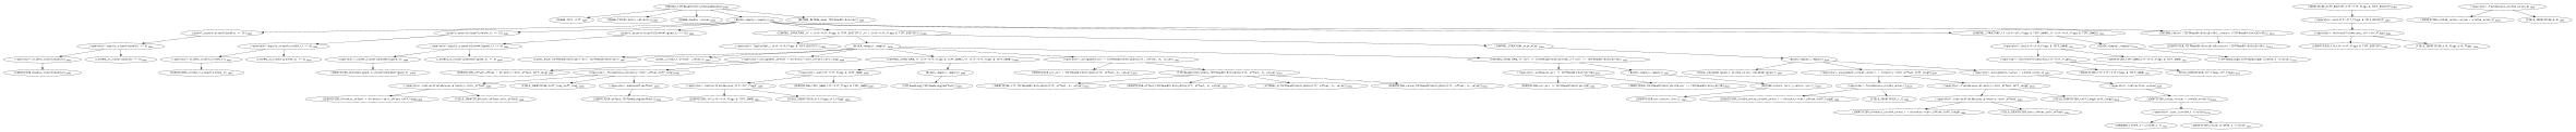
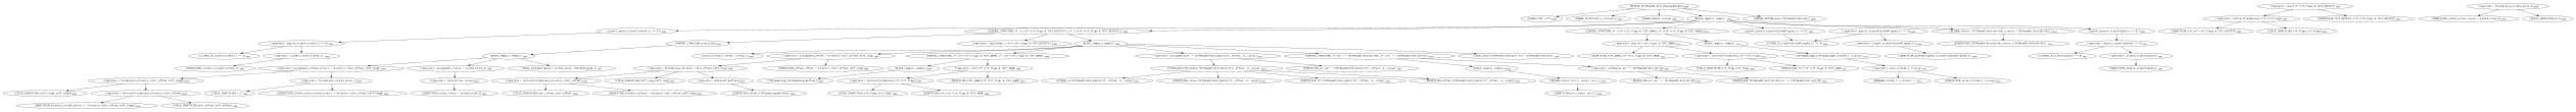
  digraph {
    fontname="Source Code Pro"
    node [fontname="Source Code Pro"]
    edge [fontname="Source Code Pro"]
    n1 [label=<(METHOD,TIFFReadDirEntryCheckedDouble)<SUB>3489</SUB>>]
    n2 [label=<(PARAM,TIFF *tif)<SUB>3490</SUB>>]
    n3 [label=<(PARAM,TIFFDirEntry *direntry)<SUB>3490</SUB>>]
    n4 [label=<(PARAM,double *value)<SUB>3490</SUB>>]
    n5 [label=<(BLOCK,&lt;empty&gt;,&lt;empty&gt;)<SUB>3491</SUB>>]
    n6 [label=<(METHOD_RETURN,enum TIFFReadDirEntryErr)<SUB>3489</SUB>>]
    n7 [label=<(assert,assert(sizeof(double) == 8))<SUB>3492</SUB>>]
    n8 [label=<(assert,assert(sizeof(uint64_t) == 8))<SUB>3493</SUB>>]
    n9 [label=<(assert,assert(sizeof(UInt64Aligned_t) == 8))<SUB>3494</SUB>>]
    n10 [label=<(CONTROL_STRUCTURE,if (!(tif-&gt;tif_flags &amp; TIFF_BIGTIFF)),if (!(tif-&gt;tif_flags &amp; TIFF_BIGTIFF)))<SUB>3495</SUB>>]
    n11 [label=<(CONTROL_STRUCTURE,if (tif-&gt;tif_flags &amp; TIFF_SWAB),if (tif-&gt;tif_flags &amp; TIFF_SWAB))<SUB>3511</SUB>>]
    n12 [label=<(RETURN,return (TIFFReadDirEntryErrOk);,return (TIFFReadDirEntryErrOk);)<SUB>3513</SUB>>]
    n13 [label=<(&lt;operator&gt;.equals,sizeof(double) == 8)<SUB>3492</SUB>>]
    n14 [label=<(&lt;operator&gt;.equals,sizeof(uint64_t) == 8)<SUB>3493</SUB>>]
    n15 [label=<(&lt;operator&gt;.equals,sizeof(UInt64Aligned_t) == 8)<SUB>3494</SUB>>]
    n16 [label=<(&lt;operator&gt;.logicalNot,!(tif-&gt;tif_flags &amp; TIFF_BIGTIFF))<SUB>3495</SUB>>]
    n17 [label=<(BLOCK,&lt;empty&gt;,&lt;empty&gt;)<SUB>3496</SUB>>]
    n18 [label=<(CONTROL_STRUCTURE,else,else)<SUB>3506</SUB>>]
    n19 [label=<(&lt;operator&gt;.and,tif-&gt;tif_flags &amp; TIFF_SWAB)<SUB>3511</SUB>>]
    n20 [label=<(BLOCK,&lt;empty&gt;,&lt;empty&gt;)<SUB>3512</SUB>>]
    n21 [label=<(IDENTIFIER,TIFFReadDirEntryErrOk,return (TIFFReadDirEntryErrOk);)<SUB>3513</SUB>>]
    n22 [label=<(&lt;operator&gt;.sizeOf,sizeof(double))<SUB>3492</SUB>>]
    n23 [label=<(LITERAL,8,sizeof(double) == 8)<SUB>3492</SUB>>]
    n24 [label=<(IDENTIFIER,double,sizeof(double))<SUB>3492</SUB>>]
    n25 [label=<(&lt;operator&gt;.sizeOf,sizeof(uint64_t))<SUB>3493</SUB>>]
    n26 [label=<(LITERAL,8,sizeof(uint64_t) == 8)<SUB>3493</SUB>>]
    n27 [label=<(IDENTIFIER,uint64_t,sizeof(uint64_t))<SUB>3493</SUB>>]
    n28 [label=<(&lt;operator&gt;.sizeOf,sizeof(UInt64Aligned_t))<SUB>3494</SUB>>]
    n29 [label=<(LITERAL,8,sizeof(UInt64Aligned_t) == 8)<SUB>3494</SUB>>]
    n30 [label=<(IDENTIFIER,UInt64Aligned_t,sizeof(UInt64Aligned_t))<SUB>3494</SUB>>]
    n31 [label=<(LOCAL,enum TIFFReadDirEntryErr err: TIFFReadDirEntryErr)<SUB>3497</SUB>>]
    n32 [label=<(LOCAL,uint32_t offset: uint32_t)<SUB>3494</SUB>>]
    n33 [label=<(&lt;operator&gt;.assignment,offset = direntry-&gt;tdir_offset.toff_long)<SUB>3498</SUB>>]
    n34 [label=<(CONTROL_STRUCTURE,if (tif-&gt;tif_flags &amp; TIFF_SWAB),if (tif-&gt;tif_flags &amp; TIFF_SWAB))<SUB>3499</SUB>>]
    n35 [label=<(&lt;operator&gt;.assignment,err = TIFFReadDirEntryData(tif, offset, 8, value))<SUB>3501</SUB>>]
    n36 [label=<(CONTROL_STRUCTURE,if (err != TIFFReadDirEntryErrOk),if (err != TIFFReadDirEntryErrOk))<SUB>3502</SUB>>]
    n37 [label=<(BLOCK,&lt;empty&gt;,&lt;empty&gt;)<SUB>3506</SUB>>]
    n38 [label=<(&lt;operator&gt;.and,tif-&gt;tif_flags &amp; TIFF_BIGTIFF)<SUB>3495</SUB>>]
    n39 [label=<(&lt;operator&gt;.indirectFieldAccess,tif-&gt;tif_flags)<SUB>3495</SUB>>]
    n40 [label=<(IDENTIFIER,TIFF_BIGTIFF,tif-&gt;tif_flags &amp; TIFF_BIGTIFF)<SUB>3495</SUB>>]
    n41 [label=<(IDENTIFIER,tif,tif-&gt;tif_flags &amp; TIFF_BIGTIFF)<SUB>3495</SUB>>]
    n42 [label=<(FIELD_IDENTIFIER,tif_flags,tif_flags)<SUB>3495</SUB>>]
    n43 [label=<(IDENTIFIER,offset,offset = direntry-&gt;tdir_offset.toff_long)<SUB>3498</SUB>>]
    n44 [label=<(&lt;operator&gt;.fieldAccess,direntry-&gt;tdir_offset.toff_long)<SUB>3498</SUB>>]
    n45 [label=<(&lt;operator&gt;.and,tif-&gt;tif_flags &amp; TIFF_SWAB)<SUB>3499</SUB>>]
    n46 [label=<(BLOCK,&lt;empty&gt;,&lt;empty&gt;)<SUB>3500</SUB>>]
    n47 [label=<(IDENTIFIER,err,err = TIFFReadDirEntryData(tif, offset, 8, value))<SUB>3501</SUB>>]
    n48 [label=<(TIFFReadDirEntryData,TIFFReadDirEntryData(tif, offset, 8, value))<SUB>3501</SUB>>]
    n49 [label=<(&lt;operator&gt;.notEquals,err != TIFFReadDirEntryErrOk)<SUB>3502</SUB>>]
    n50 [label=<(BLOCK,&lt;empty&gt;,&lt;empty&gt;)<SUB>3503</SUB>>]
    n51 [label=<(&lt;operator&gt;.indirectFieldAccess,direntry-&gt;tdir_offset)<SUB>3498</SUB>>]
    n52 [label=<(FIELD_IDENTIFIER,toff_long,toff_long)<SUB>3498</SUB>>]
    n53 [label=<(&lt;operator&gt;.addressOf,&amp;offset)<SUB>3500</SUB>>]
    n54 [label=<(IDENTIFIER,direntry,offset = direntry-&gt;tdir_offset.toff_long)<SUB>3498</SUB>>]
    n55 [label=<(FIELD_IDENTIFIER,tdir_offset,tdir_offset)<SUB>3498</SUB>>]
    n56 [label=<(&lt;operator&gt;.indirectFieldAccess,tif-&gt;tif_flags)<SUB>3499</SUB>>]
    n57 [label=<(IDENTIFIER,TIFF_SWAB,tif-&gt;tif_flags &amp; TIFF_SWAB)<SUB>3499</SUB>>]
    n58 [label=<(TIFFSwabLong,TIFFSwabLong(&amp;offset))<SUB>3500</SUB>>]
    n59 [label=<(IDENTIFIER,tif,tif-&gt;tif_flags &amp; TIFF_SWAB)<SUB>3499</SUB>>]
    n60 [label=<(FIELD_IDENTIFIER,tif_flags,tif_flags)<SUB>3499</SUB>>]
    n61 [label=<(IDENTIFIER,offset,TIFFSwabLong(&amp;offset))<SUB>3500</SUB>>]
    n62 [label=<(IDENTIFIER,tif,TIFFReadDirEntryData(tif, offset, 8, value))<SUB>3501</SUB>>]
    n63 [label=<(IDENTIFIER,offset,TIFFReadDirEntryData(tif, offset, 8, value))<SUB>3501</SUB>>]
    n64 [label=<(LITERAL,8,TIFFReadDirEntryData(tif, offset, 8, value))<SUB>3501</SUB>>]
    n65 [label=<(IDENTIFIER,value,TIFFReadDirEntryData(tif, offset, 8, value))<SUB>3501</SUB>>]
    n66 [label=<(IDENTIFIER,err,err != TIFFReadDirEntryErrOk)<SUB>3502</SUB>>]
    n67 [label=<(IDENTIFIER,TIFFReadDirEntryErrOk,err != TIFFReadDirEntryErrOk)<SUB>3502</SUB>>]
    n68 [label=<(RETURN,return (err);,return (err);)<SUB>3503</SUB>>]
    n69 [label=<(IDENTIFIER,err,return (err);)<SUB>3503</SUB>>]
    n70 [label=<(LOCAL,UInt64Aligned_t uint64_union: UInt64Aligned_t)<SUB>3507</SUB>>]
    n71 [label=<(&lt;operator&gt;.assignment,uint64_union.l = direntry-&gt;tdir_offset.toff_long8)<SUB>3508</SUB>>]
    n72 [label=<(&lt;operator&gt;.assignment,*value = uint64_union.d)<SUB>3509</SUB>>]
    n73 [label=<(&lt;operator&gt;.fieldAccess,uint64_union.l)<SUB>3508</SUB>>]
    n74 [label=<(&lt;operator&gt;.fieldAccess,direntry-&gt;tdir_offset.toff_long8)<SUB>3508</SUB>>]
    n75 [label=<(&lt;operator&gt;.indirection,*value)<SUB>3509</SUB>>]
    n76 [label=<(IDENTIFIER,uint64_union,uint64_union.l = direntry-&gt;tdir_offset.toff_long8)<SUB>3508</SUB>>]
    n77 [label=<(FIELD_IDENTIFIER,l,l)<SUB>3508</SUB>>]
    n78 [label=<(&lt;operator&gt;.indirectFieldAccess,direntry-&gt;tdir_offset)<SUB>3508</SUB>>]
    n79 [label=<(FIELD_IDENTIFIER,toff_long8,toff_long8)<SUB>3508</SUB>>]
    n80 [label=<(IDENTIFIER,direntry,uint64_union.l = direntry-&gt;tdir_offset.toff_long8)<SUB>3508</SUB>>]
    n81 [label=<(FIELD_IDENTIFIER,tdir_offset,tdir_offset)<SUB>3508</SUB>>]
    n82 [label=<(IDENTIFIER,value,*value = uint64_union.d)<SUB>3509</SUB>>]
    n83 [label=<(&lt;operator&gt;.fieldAccess,uint64_union.d)<SUB>3509</SUB>>]
    n84 [label=<(IDENTIFIER,uint64_union,*value = uint64_union.d)<SUB>3509</SUB>>]
    n85 [label=<(FIELD_IDENTIFIER,d,d)<SUB>3509</SUB>>]
    n86 [label=<(&lt;operator&gt;.indirectFieldAccess,tif-&gt;tif_flags)<SUB>3511</SUB>>]
    n87 [label=<(IDENTIFIER,TIFF_SWAB,tif-&gt;tif_flags &amp; TIFF_SWAB)<SUB>3511</SUB>>]
    n88 [label=<(TIFFSwabLong8,TIFFSwabLong8((uint64_t *)value))<SUB>3512</SUB>>]
    n89 [label=<(IDENTIFIER,tif,tif-&gt;tif_flags &amp; TIFF_SWAB)<SUB>3511</SUB>>]
    n90 [label=<(FIELD_IDENTIFIER,tif_flags,tif_flags)<SUB>3511</SUB>>]
    n91 [label=<(&lt;operator&gt;.cast,(uint64_t *)value)<SUB>3512</SUB>>]
    n92 [label=<(UNKNOWN,uint64_t *,uint64_t *)<SUB>3512</SUB>>]
    n93 [label=<(IDENTIFIER,value,(uint64_t *)value)<SUB>3512</SUB>>]
    n1 -> n2
    n1 -> n3
    n1 -> n4
    n1 -> n5
    n1 -> n6
    n5 -> n7
    n5 -> n8
    n5 -> n9
    n5 -> n10
    n5 -> n11
    n5 -> n12
    n7 -> n13
    n8 -> n14
-   n9 -> n15
+   n9 -> n29
    n10 -> n16
    n10 -> n17
    n10 -> n18
    n11 -> n19
    n11 -> n20
    n12 -> n21
    n13 -> n22
    n13 -> n23
    n14 -> n25
    n14 -> n26
    n15 -> n28
    n15 -> n29
    n17 -> n31
    n17 -> n32
    n17 -> n33
    n17 -> n34
    n17 -> n35
    n17 -> n36
    n18 -> n37
    n19 -> n86
    n19 -> n87
    n20 -> n88
    n22 -> n24
    n25 -> n27
    n28 -> n30
    n33 -> n43
    n33 -> n44
    n34 -> n45
    n34 -> n46
    n35 -> n47
    n35 -> n48
    n36 -> n49
    n36 -> n50
    n37 -> n70
    n37 -> n71
    n37 -> n72
    n38 -> n39
-   n40 -> n38
+   n38 -> n40
    n39 -> n41
    n39 -> n42
    n44 -> n51
    n44 -> n52
    n44 -> n53
    n45 -> n56
    n45 -> n57
    n46 -> n58
    n48 -> n62
    n48 -> n63
    n48 -> n64
    n48 -> n65
    n49 -> n66
    n49 -> n67
    n50 -> n68
    n51 -> n54
    n51 -> n55
    n53 -> n61
    n56 -> n59
    n56 -> n60
    n68 -> n69
    n71 -> n73
    n71 -> n74
    n72 -> n75
    n73 -> n76
    n73 -> n77
    n74 -> n78
    n74 -> n79
    n75 -> n82
    n78 -> n80
    n78 -> n81
    n83 -> n84
    n83 -> n85
    n86 -> n89
    n86 -> n90
-   n82 -> n91
+   n88 -> n91
    n91 -> n92
    n91 -> n93
  }
